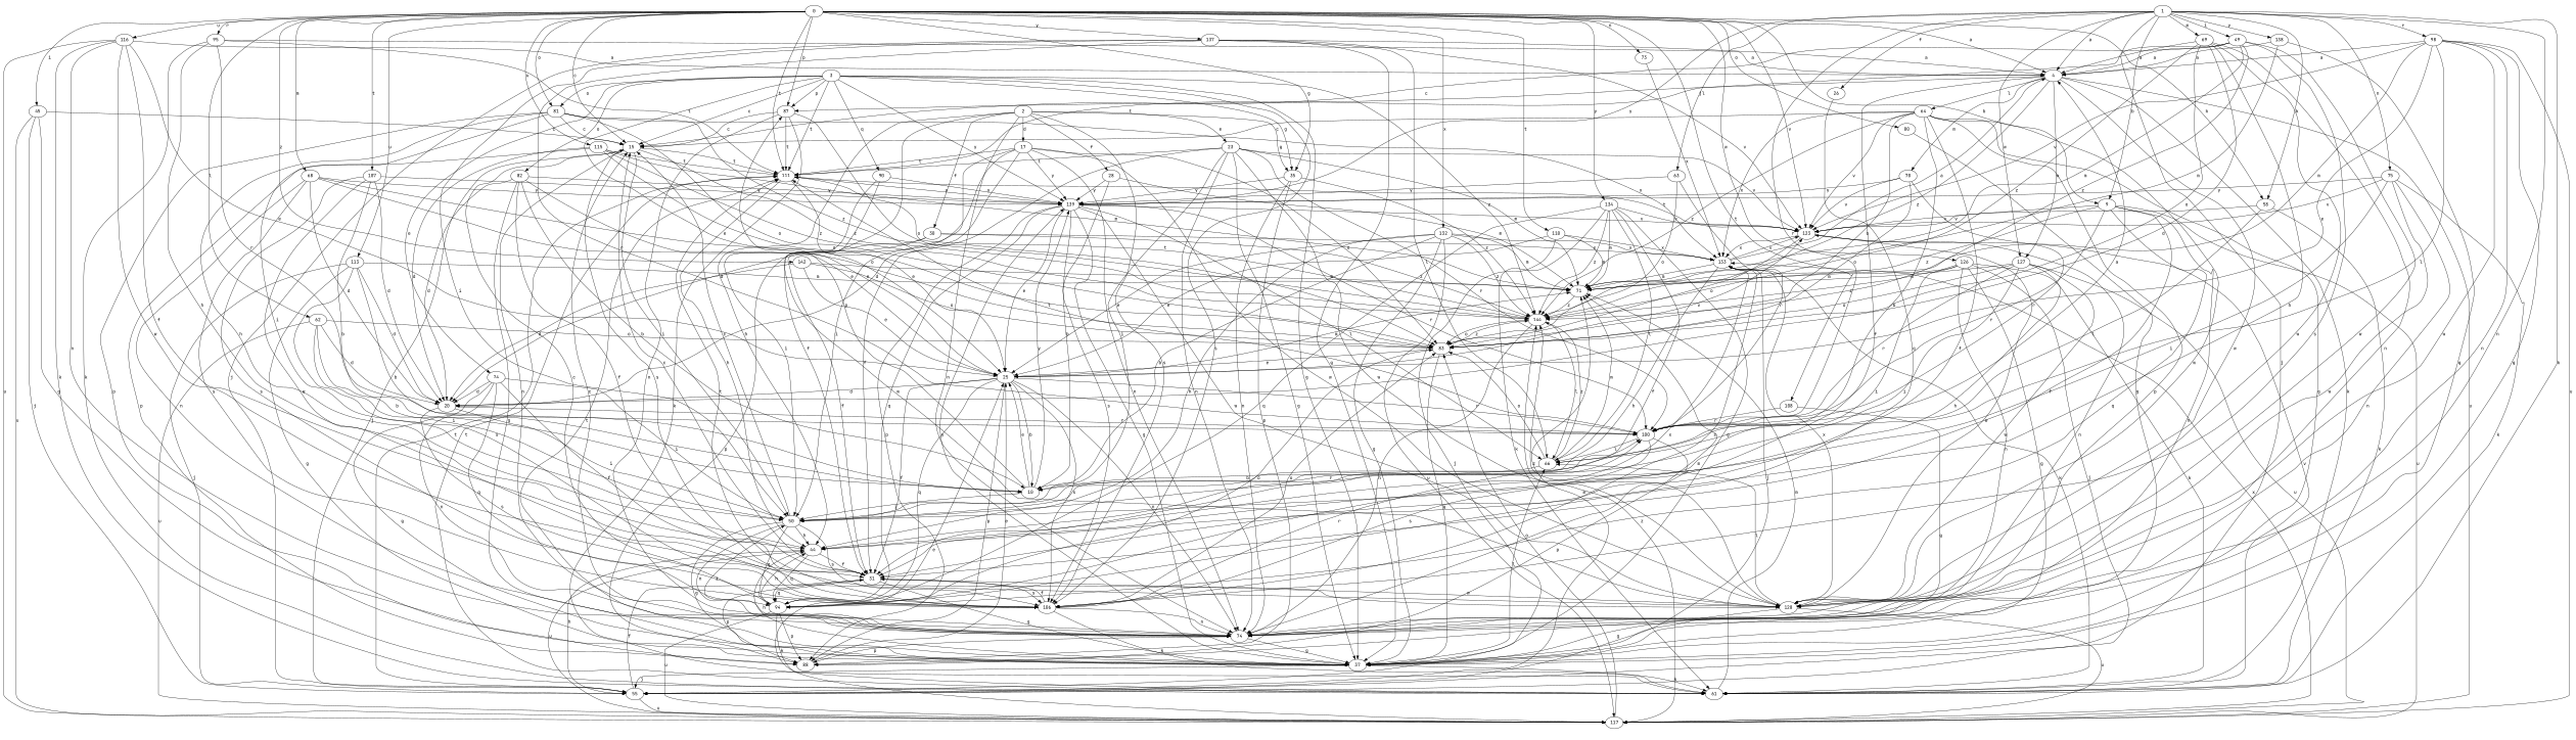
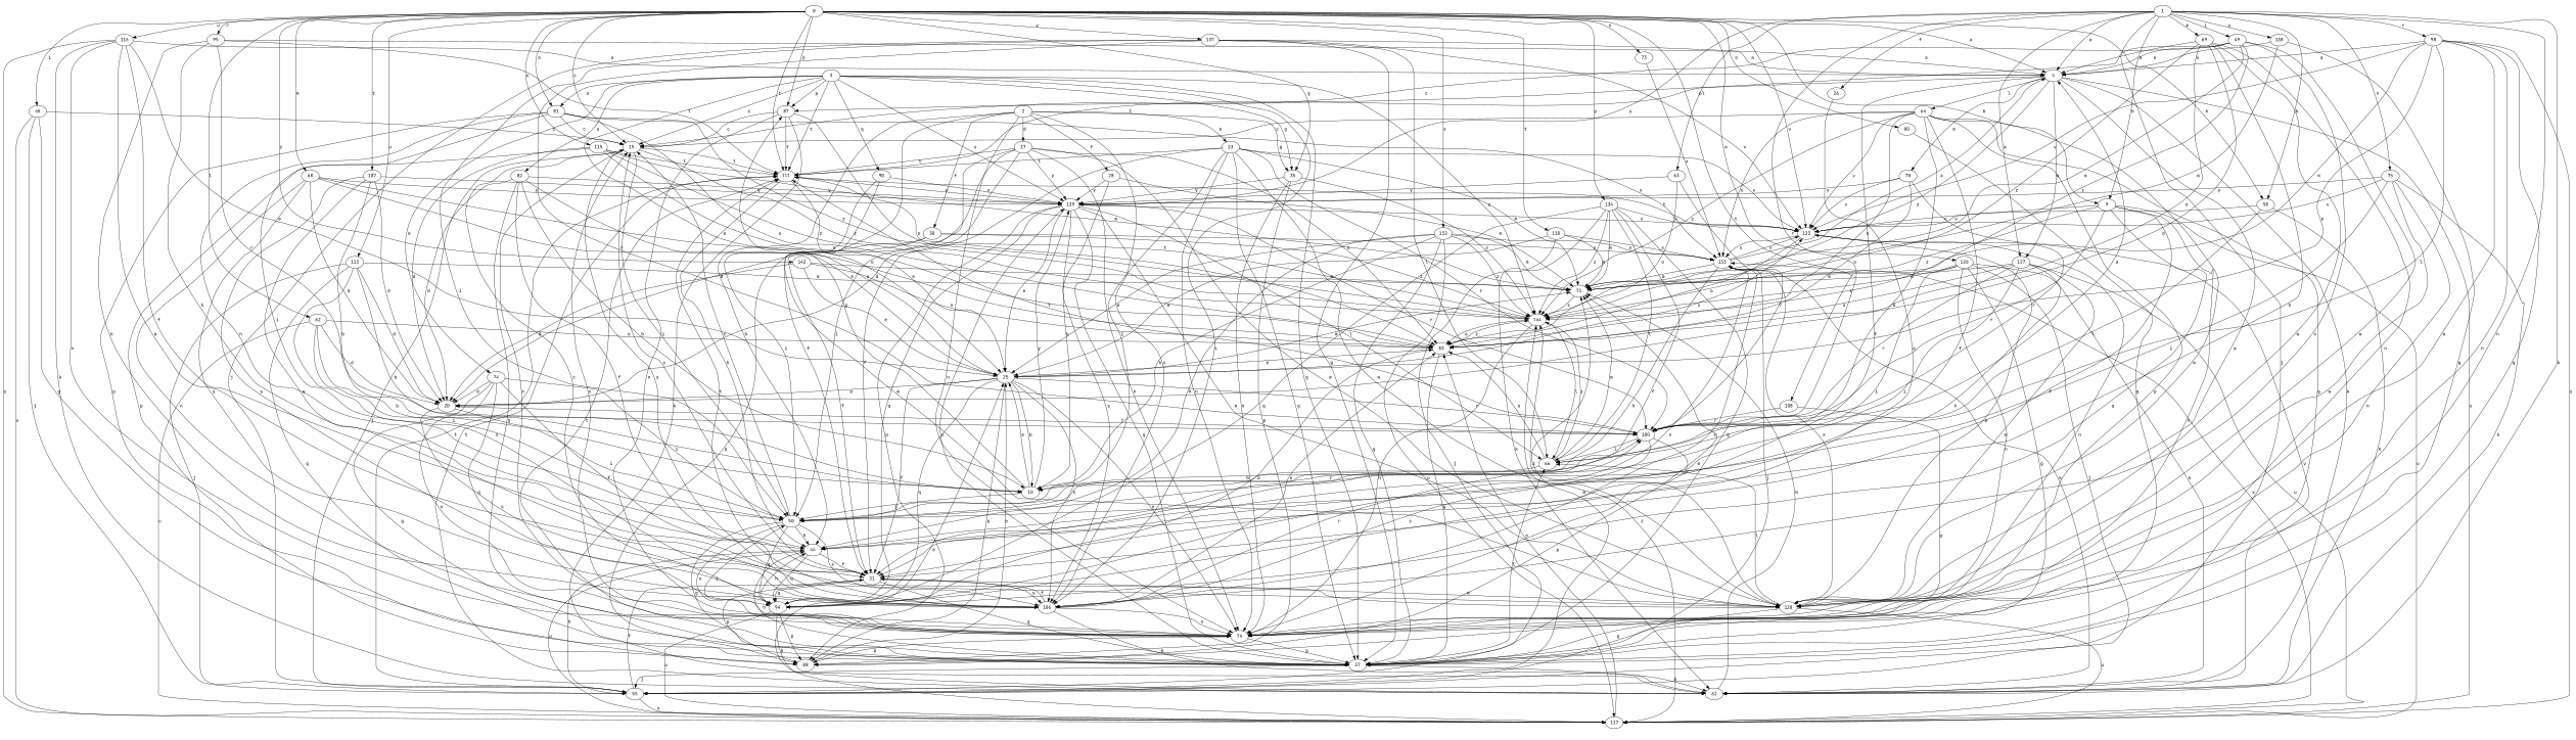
  strict digraph {
    fontname="JetBrains Mono"
    node [fontname="JetBrains Mono"]
    edge [fontname="JetBrains Mono"]
    0
    4
    9
    15
    35
    45
    58
    62
    68
    73
    80
    81
    87
    95
    107
    108
    110
    111
    113
    115
    116
    123
    126
    132
    134
    137
    142
    61
    127
    31
    144
    64
    70
    117
    128
    n36 [label=74]
    100
    94
    55
    106
    50
    139
    88
    37
    66
    83
    10
    20
    25
    133
    44
    71
    1
    26
    49
    63
    69
    75
    98
    138
    2
    17
    23
    28
    30
    3
    24
    82
    90
    0 -> 4 [label=a]
    0 -> 9 [label=b]
    0 -> 15 [label=c]
    0 -> 35 [label=g]
    0 -> 45 [label=i]
    0 -> 58 [label=k]
    0 -> 62 [label=l]
    0 -> 68 [label=m]
    0 -> 73 [label=n]
    0 -> 80 [label=o]
    0 -> 81 [label=o]
    0 -> 87 [label=p]
    0 -> 95 [label=r]
    0 -> 107 [label=t]
    0 -> 108 [label=t]
    0 -> 110 [label=t]
    0 -> 111 [label=t]
    0 -> 113 [label=u]
    0 -> 115 [label=u]
    0 -> 116 [label=u]
    0 -> 123 [label=v]
    0 -> 126 [label=w]
    0 -> 132 [label=x]
    0 -> 134 [label=y]
    0 -> 137 [label=y]
    0 -> 142 [label=z]
-   4 -> 87 [label=j]
+   4 -> 87 [label=p]
    4 -> 61 [label=k]
    4 -> 127 [label=w]
    4 -> 31 [label=f]
    4 -> 144 [label=z]
    4 -> 64 [label=l]
    4 -> 70 [label=m]
    4 -> 117 [label=u]
    4 -> 128 [label=w]
    9 -> 123 [label=v]
    9 -> 31 [label=f]
    9 -> 144 [label=z]
    9 -> 117 [label=u]
    9 -> n36 [label=n]
    9 -> 100 [label=r]
    9 -> 94 [label=q]
    15 -> 111 [label=t]
    15 -> 144 [label=z]
    15 -> n36 [label=n]
    15 -> 55 [label=j]
    15 -> 106 [label=s]
    15 -> 50 [label=i]
    35 -> 144 [label=z]
    35 -> n36 [label=n]
    35 -> 139 [label=y]
    35 -> 88 [label=p]
    45 -> 15 [label=c]
    45 -> 117 [label=u]
    45 -> 55 [label=j]
    45 -> 37 [label=g]
    58 -> 123 [label=v]
    58 -> 61 [label=k]
    58 -> 66 [label=l]
    62 -> 117 [label=u]
    62 -> 50 [label=i]
    62 -> 83 [label=o]
    62 -> 10 [label=b]
    62 -> 20 [label=d]
    68 -> n36 [label=n]
    68 -> 106 [label=s]
    68 -> 139 [label=y]
    68 -> 83 [label=o]
    68 -> 20 [label=d]
    68 -> 25 [label=e]
    73 -> 133 [label=x]
    80 -> 37 [label=g]
    81 -> 15 [label=c]
    81 -> 144 [label=z]
    81 -> 50 [label=i]
    81 -> 88 [label=p]
    81 -> 83 [label=o]
    81 -> 133 [label=x]
    81 -> 44 [label=h]
    87 -> 15 [label=c]
    87 -> 111 [label=t]
    87 -> 61 [label=k]
    87 -> n36 [label=n]
    87 -> 83 [label=o]
    95 -> 4 [label=a]
    95 -> 111 [label=t]
-   95 -> 61 [label=k]
+   95 -> 94 [label=k]
    95 -> 100 [label=r]
    95 -> 44 [label=h]
    107 -> 128 [label=w]
    107 -> 106 [label=s]
    107 -> 139 [label=y]
    107 -> 10 [label=b]
    107 -> 20 [label=d]
    108 -> 100 [label=r]
    108 -> 37 [label=g]
    110 -> 55 [label=j]
    110 -> 25 [label=e]
    110 -> 133 [label=x]
    110 -> 71 [label=m]
    111 -> 139 [label=y]
    111 -> 25 [label=e]
    111 -> 44 [label=h]
    113 -> 55 [label=j]
    113 -> 106 [label=s]
    113 -> 37 [label=g]
    113 -> 10 [label=b]
    113 -> 20 [label=d]
    113 -> 71 [label=m]
    115 -> 111 [label=t]
    115 -> 144 [label=z]
    115 -> 88 [label=p]
    115 -> 83 [label=o]
    115 -> 20 [label=d]
    115 -> 71 [label=m]
    116 -> 4 [label=a]
    116 -> 61 [label=k]
    116 -> 31 [label=f]
    116 -> 117 [label=u]
    116 -> 128 [label=w]
    116 -> n36 [label=n]
    116 -> 25 [label=e]
    123 -> 111 [label=t]
    123 -> 128 [label=w]
    123 -> n36 [label=n]
    123 -> 83 [label=o]
    123 -> 133 [label=x]
    126 -> 61 [label=k]
    126 -> 144 [label=z]
    126 -> n36 [label=n]
    126 -> 55 [label=j]
    126 -> 50 [label=i]
    126 -> 37 [label=g]
    126 -> 71 [label=m]
    132 -> 144 [label=z]
    132 -> 117 [label=u]
    132 -> 37 [label=g]
    132 -> 10 [label=b]
    132 -> 25 [label=e]
    132 -> 133 [label=x]
    132 -> 44 [label=h]
    132 -> 71 [label=m]
    134 -> 123 [label=v]
    134 -> 61 [label=k]
    134 -> 31 [label=f]
    134 -> 144 [label=z]
    134 -> 94 [label=q]
    134 -> 37 [label=g]
    134 -> 66 [label=l]
    134 -> 71 [label=m]
    137 -> 4 [label=a]
    137 -> 123 [label=v]
    137 -> 100 [label=r]
    137 -> 55 [label=j]
    137 -> 50 [label=i]
    137 -> 37 [label=g]
    137 -> 66 [label=l]
    142 -> 83 [label=o]
    142 -> 20 [label=d]
    142 -> 25 [label=e]
    142 -> 71 [label=m]
    61 -> 111 [label=t]
    61 -> 123 [label=v]
    61 -> 71 [label=m]
    127 -> 117 [label=u]
    127 -> 128 [label=w]
    127 -> 100 [label=r]
    127 -> 50 [label=i]
    127 -> 83 [label=o]
    127 -> 44 [label=h]
    127 -> 71 [label=m]
    31 -> 15 [label=c]
    31 -> 128 [label=w]
    31 -> 94 [label=q]
    31 -> 106 [label=s]
    31 -> 88 [label=p]
    31 -> 37 [label=g]
    144 -> 111 [label=t]
    144 -> n36 [label=n]
    144 -> 66 [label=l]
    144 -> 83 [label=o]
    64 -> 15 [label=c]
    64 -> 123 [label=v]
    64 -> 31 [label=f]
    64 -> 144 [label=z]
    64 -> 128 [label=w]
    64 -> 88 [label=p]
    64 -> 37 [label=g]
    64 -> 83 [label=o]
    64 -> 10 [label=b]
    64 -> 133 [label=x]
    70 -> 123 [label=v]
    70 -> 100 [label=r]
    70 -> 139 [label=y]
    70 -> 83 [label=o]
    117 -> 144 [label=z]
    117 -> 83 [label=o]
    117 -> 25 [label=e]
    117 -> 133 [label=x]
    128 -> 144 [label=z]
    128 -> 117 [label=u]
    128 -> 37 [label=g]
    128 -> 66 [label=l]
    128 -> 133 [label=x]
    n36 -> 15 [label=c]
    n36 -> 50 [label=i]
    n36 -> 88 [label=p]
    n36 -> 37 [label=g]
    n36 -> 71 [label=m]
    100 -> 4 [label=a]
    100 -> 111 [label=t]
    100 -> 106 [label=s]
    100 -> 88 [label=p]
    100 -> 66 [label=l]
    94 -> 15 [label=c]
    94 -> 61 [label=k]
    94 -> 117 [label=u]
    94 -> 88 [label=p]
    94 -> 83 [label=o]
    94 -> 133 [label=x]
    94 -> 44 [label=h]
    55 -> 111 [label=t]
    55 -> 31 [label=f]
    55 -> 117 [label=u]
    55 -> 44 [label=h]
    55 -> 71 [label=m]
    106 -> 111 [label=t]
    106 -> 61 [label=k]
    106 -> 31 [label=f]
    106 -> n36 [label=n]
    106 -> 100 [label=r]
    106 -> 83 [label=o]
    50 -> 15 [label=c]
    50 -> n36 [label=n]
    50 -> 100 [label=r]
    50 -> 94 [label=q]
    50 -> 106 [label=s]
    50 -> 37 [label=g]
    50 -> 44 [label=h]
    139 -> 123 [label=v]
    139 -> 128 [label=w]
    139 -> 100 [label=r]
    139 -> 94 [label=q]
    139 -> 106 [label=s]
    139 -> 88 [label=p]
    139 -> 37 [label=g]
    139 -> 66 [label=l]
    139 -> 25 [label=e]
    88 -> 25 [label=e]
    37 -> 111 [label=t]
    37 -> 61 [label=k]
    37 -> 55 [label=j]
    37 -> 139 [label=y]
    37 -> 66 [label=l]
    37 -> 44 [label=h]
    66 -> 144 [label=z]
    66 -> 83 [label=o]
    66 -> 10 [label=b]
    66 -> 71 [label=m]
    83 -> 144 [label=z]
    83 -> 37 [label=g]
    83 -> 25 [label=e]
    10 -> 87 [label=p]
    10 -> 50 [label=i]
    10 -> 139 [label=y]
    10 -> 25 [label=e]
    20 -> 100 [label=r]
    20 -> 106 [label=s]
    20 -> 50 [label=i]
    25 -> 123 [label=v]
    25 -> 31 [label=f]
    25 -> n36 [label=n]
    25 -> 100 [label=r]
    25 -> 94 [label=q]
    25 -> 106 [label=s]
    25 -> 88 [label=p]
    25 -> 10 [label=b]
    25 -> 20 [label=d]
    25 -> 71 [label=m]
    133 -> 4 [label=a]
    133 -> 123 [label=v]
    133 -> 61 [label=k]
    133 -> 55 [label=j]
    133 -> 106 [label=s]
    133 -> 44 [label=h]
    133 -> 71 [label=m]
    44 -> 31 [label=f]
    44 -> 117 [label=u]
    44 -> 94 [label=q]
    71 -> 144 [label=z]
    1 -> 4 [label=a]
    1 -> 9 [label=b]
    1 -> 58 [label=k]
    1 -> 61 [label=k]
    1 -> 127 [label=w]
    1 -> n36 [label=n]
    1 -> 100 [label=r]
    1 -> 55 [label=j]
    1 -> 139 [label=y]
    1 -> 26 [label=f]
    1 -> 49 [label=i]
    1 -> 63 [label=l]
    1 -> 69 [label=m]
    1 -> 75 [label=n]
    1 -> 98 [label=r]
    1 -> 138 [label=y]
    26 -> 94 [label=q]
    49 -> 4 [label=a]
    49 -> 15 [label=c]
    49 -> 111 [label=t]
    49 -> 144 [label=z]
    49 -> 128 [label=w]
    49 -> 106 [label=s]
    49 -> 71 [label=m]
    63 -> 100 [label=r]
    63 -> 139 [label=y]
    63 -> 83 [label=o]
    69 -> 4 [label=a]
    69 -> 144 [label=z]
    69 -> 128 [label=w]
    69 -> n36 [label=n]
    69 -> 83 [label=o]
    69 -> 20 [label=d]
    69 -> 44 [label=h]
    75 -> 123 [label=v]
    75 -> 61 [label=k]
    75 -> 128 [label=w]
    75 -> n36 [label=n]
    75 -> 50 [label=i]
    75 -> 139 [label=y]
    98 -> 4 [label=a]
    98 -> 123 [label=v]
    98 -> 117 [label=u]
    98 -> 128 [label=w]
    98 -> n36 [label=n]
    98 -> 37 [label=g]
    98 -> 66 [label=l]
    98 -> 25 [label=e]
    98 -> 71 [label=m]
    138 -> 4 [label=a]
    138 -> 37 [label=g]
    138 -> 71 [label=m]
    2 -> 35 [label=g]
    2 -> 31 [label=f]
    2 -> n36 [label=n]
    2 -> 106 [label=s]
    2 -> 44 [label=h]
    2 -> 17 [label=d]
    2 -> 23 [label=e]
    2 -> 28 [label=f]
    2 -> 30 [label=f]
    17 -> 111 [label=t]
    17 -> 31 [label=f]
    17 -> 128 [label=w]
    17 -> n36 [label=n]
    17 -> 50 [label=i]
    17 -> 139 [label=y]
    17 -> 83 [label=o]
    17 -> 20 [label=d]
    23 -> 111 [label=t]
    23 -> 123 [label=v]
    23 -> 128 [label=w]
    23 -> n36 [label=n]
    23 -> 100 [label=r]
    23 -> 50 [label=i]
    23 -> 37 [label=g]
    23 -> 20 [label=d]
    23 -> 71 [label=m]
    28 -> 139 [label=y]
    28 -> 10 [label=b]
    28 -> 71 [label=m]
    30 -> 31 [label=f]
    30 -> 144 [label=z]
    30 -> 88 [label=p]
    30 -> 133 [label=x]
    3 -> 15 [label=c]
    3 -> 35 [label=g]
    3 -> 81 [label=o]
    3 -> 87 [label=p]
    3 -> 111 [label=t]
    3 -> 144 [label=z]
    3 -> 106 [label=s]
    3 -> 139 [label=y]
    3 -> 37 [label=g]
    3 -> 25 [label=e]
    3 -> 24 [label=e]
    3 -> 82 [label=o]
    3 -> 90 [label=q]
    24 -> 31 [label=f]
    24 -> n36 [label=n]
    24 -> 94 [label=q]
    24 -> 50 [label=i]
    24 -> 37 [label=g]
    24 -> 20 [label=d]
    82 -> 31 [label=f]
    82 -> 139 [label=y]
    82 -> 37 [label=g]
    82 -> 10 [label=b]
    82 -> 20 [label=d]
    82 -> 25 [label=e]
    90 -> 128 [label=w]
    90 -> 50 [label=i]
    90 -> 139 [label=y]
  }
